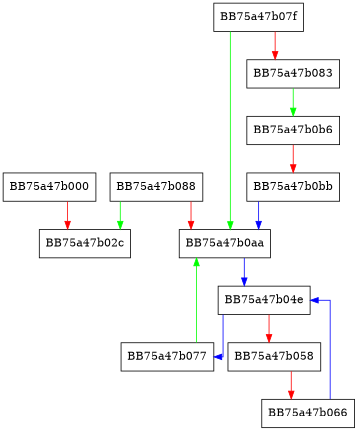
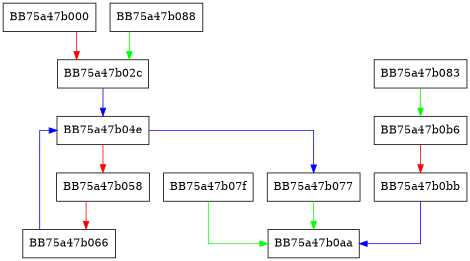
  digraph {
    splines=ortho
    node [shape=box]
    edge [color=red]
    BB75a47b000
    BB75a47b02c
    BB75a47b04e
    BB75a47b077
    BB75a47b058
    BB75a47b0aa
    BB75a47b066
    BB75a47b07f
    BB75a47b083
    BB75a47b0b6
    BB75a47b0bb
    BB75a47b088
    BB75a47b000 -> BB75a47b02c
-   BB75a47b0aa -> BB75a47b04e [color=blue]
+   BB75a47b02c -> BB75a47b04e [color=blue]
    BB75a47b04e -> BB75a47b077 [color=blue]
    BB75a47b04e -> BB75a47b058
    BB75a47b077 -> BB75a47b0aa [color=green]
    BB75a47b058 -> BB75a47b066
    BB75a47b066 -> BB75a47b04e [color=blue]
    BB75a47b07f -> BB75a47b0aa [color=green]
-   BB75a47b07f -> BB75a47b083
    BB75a47b083 -> BB75a47b0b6 [color=green]
    BB75a47b0b6 -> BB75a47b0bb
    BB75a47b0bb -> BB75a47b0aa [color=blue]
    BB75a47b088 -> BB75a47b02c [color=green]
-   BB75a47b088 -> BB75a47b0aa
  }
